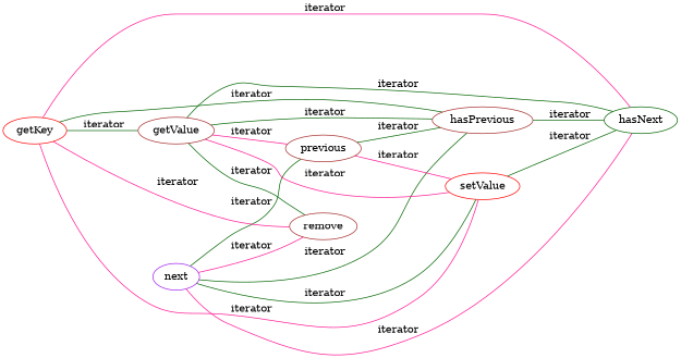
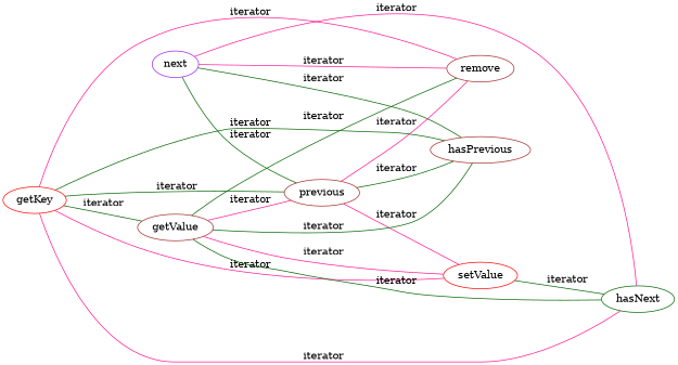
  digraph {
    rankdir=LR
    node [color=brown]
    edge [color=darkgreen dir=none]
    next [color=purple]
    previous
    setValue [color=red]
    hasPrevious
    hasNext [color=darkgreen]
    remove
    getKey [color=red]
    getValue
    next -> previous [label=" iterator"]
-   next -> setValue [label=" iterator"]
    next -> hasPrevious [label=" iterator"]
    next -> hasNext [color=deeppink label=" iterator"]
    next -> remove [color=deeppink label=" iterator"]
    previous -> setValue [color=deeppink label=" iterator"]
    previous -> hasPrevious [label=" iterator"]
+   previous -> remove [color=deeppink label=" iterator"]
    setValue -> hasNext [label=" iterator"]
-   hasPrevious -> hasNext [label=" iterator"]
+   getKey -> previous [label=" iterator"]
    getKey -> setValue [color=deeppink label=" iterator"]
    getKey -> hasPrevious [label=" iterator"]
    getKey -> hasNext [color=deeppink label=" iterator"]
    getKey -> remove [color=deeppink label=" iterator"]
    getKey -> getValue [label=" iterator"]
    getValue -> previous [color=deeppink label=" iterator"]
    getValue -> setValue [color=deeppink label=" iterator"]
    getValue -> hasPrevious [label=" iterator"]
    getValue -> hasNext [label=" iterator"]
    getValue -> remove [label=" iterator"]
  }
